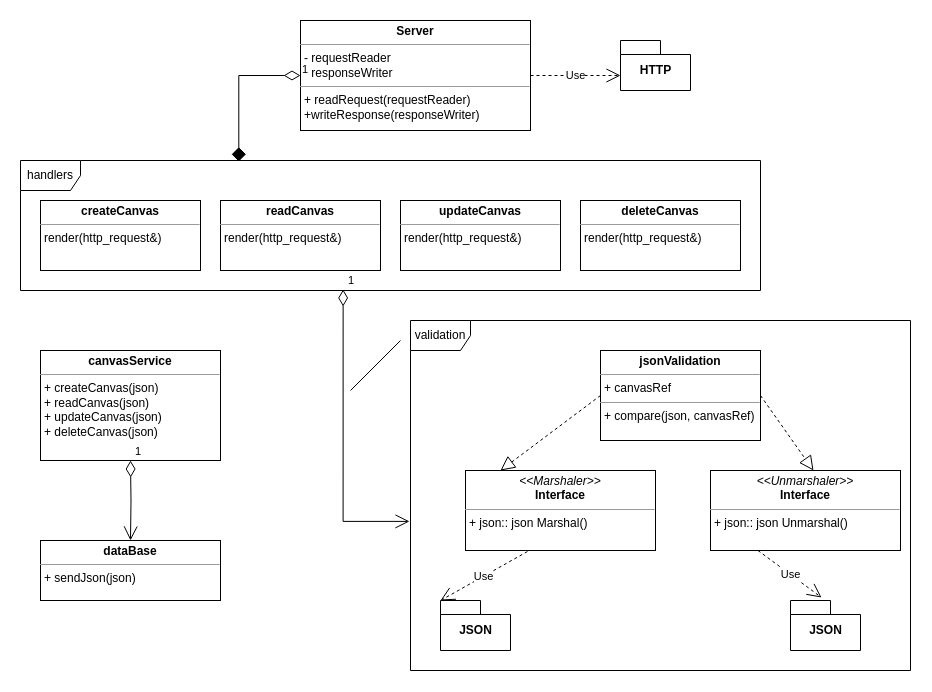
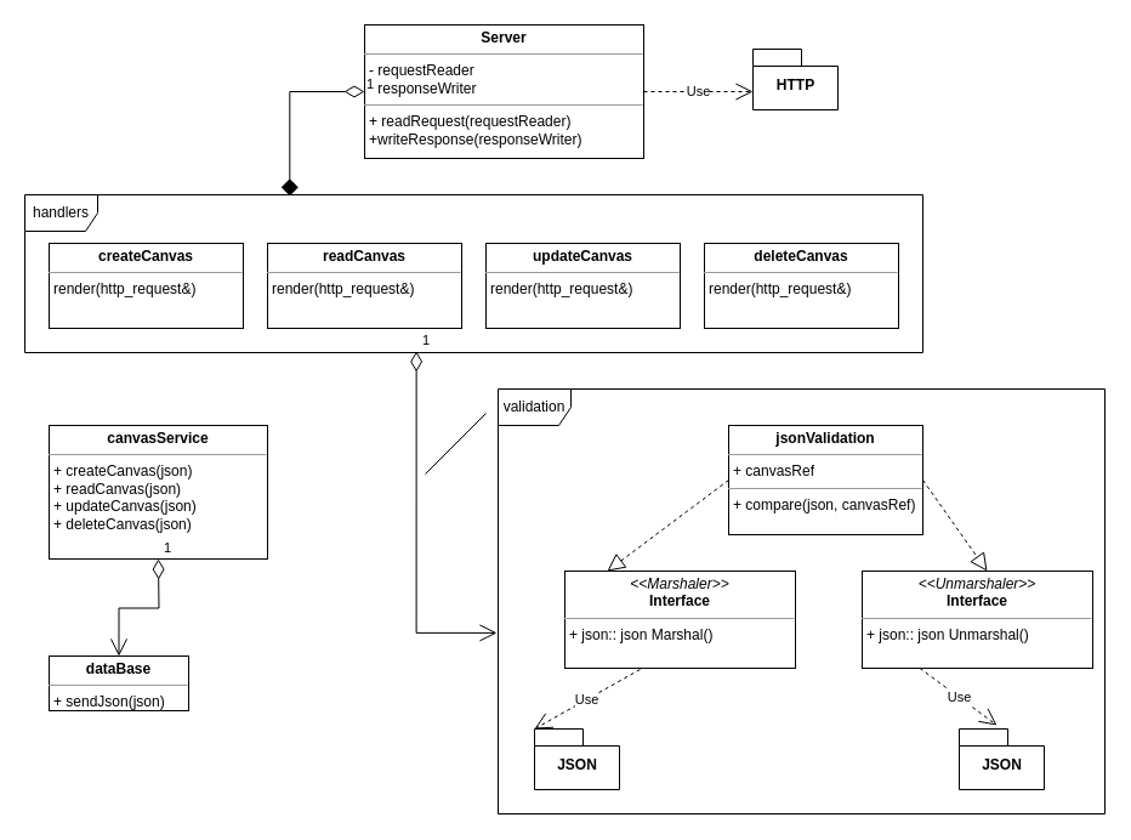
  <mxCell id="0" />
  <mxCell id="1" parent="0" />
  <mxCell id="2" value="&lt;p style=&quot;margin: 0px ; margin-top: 4px ; text-align: center&quot;&gt;&lt;b&gt;canvasService&lt;/b&gt;&lt;/p&gt;&lt;hr size=&quot;1&quot;&gt;&lt;p style=&quot;margin: 0px ; margin-left: 4px&quot;&gt;+ createCanvas(json)&lt;/p&gt;&lt;p style=&quot;margin: 0px ; margin-left: 4px&quot;&gt;+ readCanvas(json)&lt;/p&gt;&lt;p style=&quot;margin: 0px ; margin-left: 4px&quot;&gt;+ updateCanvas(json)&lt;/p&gt;&lt;p style=&quot;margin: 0px ; margin-left: 4px&quot;&gt;+ deleteCanvas(json)&lt;/p&gt;" style="verticalAlign=top;align=left;overflow=fill;fontSize=12;fontFamily=Helvetica;html=1;" parent="1" vertex="1"><mxGeometry x="40" y="350" width="180" height="110" as="geometry" /></mxCell>
  <mxCell id="3" value="&lt;p style=&quot;margin: 0px ; margin-top: 4px ; text-align: center&quot;&gt;&lt;b&gt;createCanvas&lt;/b&gt;&lt;/p&gt;&lt;hr size=&quot;1&quot;&gt;&lt;p style=&quot;margin: 0px ; margin-left: 4px&quot;&gt;render(http_request&amp;amp;)&lt;/p&gt;" style="verticalAlign=top;align=left;overflow=fill;fontSize=12;fontFamily=Helvetica;html=1;" parent="1" vertex="1"><mxGeometry x="40" y="200" width="160" height="70" as="geometry" /></mxCell>
  <mxCell id="4" value="&lt;p style=&quot;margin: 0px ; margin-top: 4px ; text-align: center&quot;&gt;&lt;b&gt;readCanvas&lt;/b&gt;&lt;/p&gt;&lt;hr size=&quot;1&quot;&gt;&lt;p style=&quot;margin: 0px ; margin-left: 4px&quot;&gt;render(http_request&amp;amp;)&lt;/p&gt;" style="verticalAlign=top;align=left;overflow=fill;fontSize=12;fontFamily=Helvetica;html=1;" parent="1" vertex="1"><mxGeometry x="220" y="200" width="160" height="70" as="geometry" /></mxCell>
  <mxCell id="5" value="&lt;p style=&quot;margin: 0px ; margin-top: 4px ; text-align: center&quot;&gt;&lt;b&gt;updateCanvas&lt;/b&gt;&lt;/p&gt;&lt;hr size=&quot;1&quot;&gt;&lt;p style=&quot;margin: 0px ; margin-left: 4px&quot;&gt;render(http_request&amp;amp;)&lt;/p&gt;" style="verticalAlign=top;align=left;overflow=fill;fontSize=12;fontFamily=Helvetica;html=1;" parent="1" vertex="1"><mxGeometry x="400" y="200" width="160" height="70" as="geometry" /></mxCell>
  <mxCell id="6" value="&lt;p style=&quot;margin: 0px ; margin-top: 4px ; text-align: center&quot;&gt;&lt;b&gt;deleteCanvas&lt;/b&gt;&lt;/p&gt;&lt;hr size=&quot;1&quot;&gt;&lt;p style=&quot;margin: 0px ; margin-left: 4px&quot;&gt;render(http_request&amp;amp;)&lt;/p&gt;" style="verticalAlign=top;align=left;overflow=fill;fontSize=12;fontFamily=Helvetica;html=1;" parent="1" vertex="1"><mxGeometry x="580" y="200" width="160" height="70" as="geometry" /></mxCell>
  <mxCell id="7" value="handlers" style="shape=umlFrame;whiteSpace=wrap;html=1;" parent="1" vertex="1"><mxGeometry x="20" y="160" width="740" height="130" as="geometry" /></mxCell>
  <mxCell id="8" value="&lt;p style=&quot;margin: 0px ; margin-top: 4px ; text-align: center&quot;&gt;&lt;i&gt;&amp;lt;&amp;lt;Marshaler&amp;gt;&amp;gt;&lt;/i&gt;&lt;br&gt;&lt;b&gt;Interface&lt;/b&gt;&lt;/p&gt;&lt;hr size=&quot;1&quot;&gt;&lt;p style=&quot;margin: 0px ; margin-left: 4px&quot;&gt;+ json:: json Marshal()&lt;/p&gt;" style="verticalAlign=top;align=left;overflow=fill;fontSize=12;fontFamily=Helvetica;html=1;" parent="1" vertex="1"><mxGeometry x="465" y="470" width="190" height="80" as="geometry" /></mxCell>
  <mxCell id="9" value="&lt;p style=&quot;margin: 0px ; margin-top: 4px ; text-align: center&quot;&gt;&lt;i&gt;&amp;lt;&amp;lt;Unmarshaler&amp;gt;&amp;gt;&lt;/i&gt;&lt;br&gt;&lt;b&gt;Interface&lt;/b&gt;&lt;/p&gt;&lt;hr size=&quot;1&quot;&gt;&lt;p style=&quot;margin: 0px ; margin-left: 4px&quot;&gt;+ json:: json Unmarshal()&lt;/p&gt;" style="verticalAlign=top;align=left;overflow=fill;fontSize=12;fontFamily=Helvetica;html=1;" parent="1" vertex="1"><mxGeometry x="710" y="470" width="190" height="80" as="geometry" /></mxCell>
  <mxCell id="10" value="&lt;p style=&quot;margin: 0px ; margin-top: 4px ; text-align: center&quot;&gt;&lt;b&gt;jsonValidation&lt;/b&gt;&lt;/p&gt;&lt;hr size=&quot;1&quot;&gt;&lt;p style=&quot;margin: 0px ; margin-left: 4px&quot;&gt;+ canvasRef&lt;/p&gt;&lt;hr size=&quot;1&quot;&gt;&lt;p style=&quot;margin: 0px ; margin-left: 4px&quot;&gt;+ compare(json, canvasRef)&lt;/p&gt;" style="verticalAlign=top;align=left;overflow=fill;fontSize=12;fontFamily=Helvetica;html=1;" parent="1" vertex="1"><mxGeometry x="600" y="350" width="160" height="90" as="geometry" /></mxCell>
  <mxCell id="11" value="JSON" style="shape=folder;fontStyle=1;spacingTop=10;tabWidth=40;tabHeight=14;tabPosition=left;html=1;" parent="1" vertex="1"><mxGeometry x="440" y="600" width="70" height="50" as="geometry" /></mxCell>
  <mxCell id="12" value="JSON" style="shape=folder;fontStyle=1;spacingTop=10;tabWidth=40;tabHeight=14;tabPosition=left;html=1;" parent="1" vertex="1"><mxGeometry x="790" y="600" width="70" height="50" as="geometry" /></mxCell>
  <mxCell id="13" value="&lt;p style=&quot;margin: 0px ; margin-top: 4px ; text-align: center&quot;&gt;&lt;b&gt;Server&lt;/b&gt;&lt;/p&gt;&lt;hr size=&quot;1&quot;&gt;&lt;p style=&quot;margin: 0px ; margin-left: 4px&quot;&gt;- requestReader&lt;/p&gt;&lt;p style=&quot;margin: 0px ; margin-left: 4px&quot;&gt;- responseWriter&lt;/p&gt;&lt;hr size=&quot;1&quot;&gt;&lt;p style=&quot;margin: 0px ; margin-left: 4px&quot;&gt;+ readRequest(requestReader)&lt;/p&gt;&lt;p style=&quot;margin: 0px ; margin-left: 4px&quot;&gt;+writeResponse(responseWriter)&lt;/p&gt;" style="verticalAlign=top;align=left;overflow=fill;fontSize=12;fontFamily=Helvetica;html=1;" parent="1" vertex="1"><mxGeometry x="300" y="20" width="230" height="110" as="geometry" /></mxCell>
  <mxCell id="14" value="HTTP" style="shape=folder;fontStyle=1;spacingTop=10;tabWidth=40;tabHeight=14;tabPosition=left;html=1;" parent="1" vertex="1"><mxGeometry x="620" y="40" width="70" height="50" as="geometry" /></mxCell>
- <mxCell id="15" value="&lt;p style=&quot;margin: 0px ; margin-top: 4px ; text-align: center&quot;&gt;&lt;b&gt;dataBase&lt;/b&gt;&lt;/p&gt;&lt;hr size=&quot;1&quot;&gt;&lt;p style=&quot;margin: 0px ; margin-left: 4px&quot;&gt;+ sendJson(json)&lt;/p&gt;" style="verticalAlign=top;align=left;overflow=fill;fontSize=12;fontFamily=Helvetica;html=1;" parent="1" vertex="1"><mxGeometry x="40" y="540" width="180" height="60" as="geometry" /></mxCell>
+ <mxCell id="15" value="&lt;p style=&quot;margin: 0px ; margin-top: 4px ; text-align: center&quot;&gt;&lt;b&gt;dataBase&lt;/b&gt;&lt;/p&gt;&lt;hr size=&quot;1&quot;&gt;&lt;p style=&quot;margin: 0px ; margin-left: 4px&quot;&gt;+ sendJson(json)&lt;/p&gt;" style="verticalAlign=top;align=left;overflow=fill;fontSize=12;fontFamily=Helvetica;html=1;" parent="1" vertex="1"><mxGeometry x="40" y="540" width="115" height="45" as="geometry" /></mxCell>
  <mxCell id="16" value="1" style="endArrow=diamond;html=1;endSize=12;startArrow=diamondThin;startSize=14;startFill=0;edgeStyle=orthogonalEdgeStyle;align=left;verticalAlign=bottom;rounded=0;exitX=0;exitY=0.5;exitDx=0;exitDy=0;entryX=0.295;entryY=0.008;entryDx=0;entryDy=0;entryPerimeter=0;" parent="1" source="13" target="7" edge="1"><mxGeometry x="-1" y="3" relative="1" as="geometry"><mxPoint x="80" y="60" as="sourcePoint" /><mxPoint x="240" y="150" as="targetPoint" /></mxGeometry></mxCell>
  <mxCell id="17" value="1" style="endArrow=open;html=1;endSize=12;startArrow=diamondThin;startSize=14;startFill=0;edgeStyle=orthogonalEdgeStyle;align=left;verticalAlign=bottom;rounded=0;exitX=0.436;exitY=0.992;exitDx=0;exitDy=0;exitPerimeter=0;entryX=-0.002;entryY=0.574;entryDx=0;entryDy=0;entryPerimeter=0;" parent="1" source="7" target="22" edge="1"><mxGeometry x="-1" y="3" relative="1" as="geometry"><mxPoint x="290" y="280" as="sourcePoint" /><mxPoint x="421" y="498" as="targetPoint" /></mxGeometry></mxCell>
  <mxCell id="18" value="" style="endArrow=block;dashed=1;endFill=0;endSize=12;html=1;rounded=0;exitX=0;exitY=0.5;exitDx=0;exitDy=0;entryX=0.184;entryY=0;entryDx=0;entryDy=0;entryPerimeter=0;" parent="1" source="10" target="8" edge="1"><mxGeometry width="160" relative="1" as="geometry"><mxPoint x="290" y="280" as="sourcePoint" /><mxPoint x="450" y="280" as="targetPoint" /></mxGeometry></mxCell>
  <mxCell id="19" value="" style="endArrow=block;dashed=1;endFill=0;endSize=12;html=1;rounded=0;exitX=1;exitY=0.5;exitDx=0;exitDy=0;entryX=0.542;entryY=0;entryDx=0;entryDy=0;entryPerimeter=0;" parent="1" source="10" target="9" edge="1"><mxGeometry width="160" relative="1" as="geometry"><mxPoint x="290" y="280" as="sourcePoint" /><mxPoint x="450" y="280" as="targetPoint" /></mxGeometry></mxCell>
  <mxCell id="20" value="Use" style="endArrow=open;endSize=12;dashed=1;html=1;rounded=0;exitX=0.326;exitY=1.013;exitDx=0;exitDy=0;exitPerimeter=0;entryX=0;entryY=0;entryDx=0;entryDy=0;entryPerimeter=0;" parent="1" source="8" target="11" edge="1"><mxGeometry width="160" relative="1" as="geometry"><mxPoint x="290" y="280" as="sourcePoint" /><mxPoint x="450" y="280" as="targetPoint" /></mxGeometry></mxCell>
  <mxCell id="21" value="Use" style="endArrow=open;endSize=12;dashed=1;html=1;rounded=0;exitX=0.25;exitY=1;exitDx=0;exitDy=0;entryX=0.443;entryY=-0.06;entryDx=0;entryDy=0;entryPerimeter=0;" parent="1" source="9" target="12" edge="1"><mxGeometry width="160" relative="1" as="geometry"><mxPoint x="290" y="280" as="sourcePoint" /><mxPoint x="450" y="280" as="targetPoint" /></mxGeometry></mxCell>
  <mxCell id="22" value="validation" style="shape=umlFrame;whiteSpace=wrap;html=1;" parent="1" vertex="1"><mxGeometry x="410" y="320" width="500" height="350" as="geometry" /></mxCell>
  <mxCell id="23" value="Use" style="endArrow=open;endSize=12;dashed=1;html=1;rounded=0;exitX=1;exitY=0.5;exitDx=0;exitDy=0;" parent="1" source="13" edge="1"><mxGeometry width="160" relative="1" as="geometry"><mxPoint x="290" y="430" as="sourcePoint" /><mxPoint x="620" y="75" as="targetPoint" /></mxGeometry></mxCell>
  <mxCell id="24" value="1" style="endArrow=open;html=1;endSize=12;startArrow=diamondThin;startSize=14;startFill=0;edgeStyle=orthogonalEdgeStyle;align=left;verticalAlign=bottom;rounded=0;" parent="1" target="15" edge="1"><mxGeometry x="-1" y="3" relative="1" as="geometry"><mxPoint x="130" y="460" as="sourcePoint" /><mxPoint x="450" y="360" as="targetPoint" /></mxGeometry></mxCell>
  <mxCell id="25" value="" style="endArrow=none;html=1;rounded=0;" parent="1" edge="1"><mxGeometry width="50" height="50" relative="1" as="geometry"><mxPoint x="350" y="390" as="sourcePoint" /><mxPoint x="400" y="340" as="targetPoint" /></mxGeometry></mxCell>
